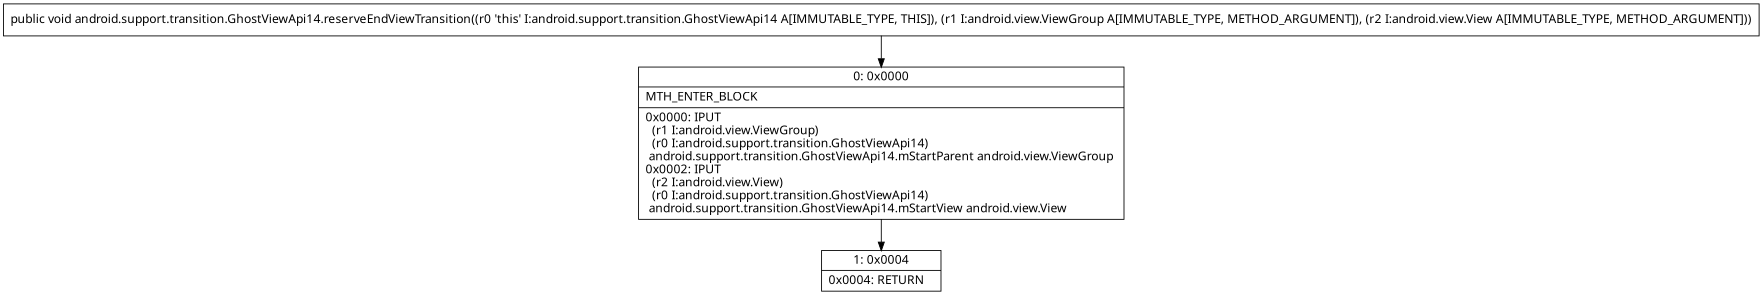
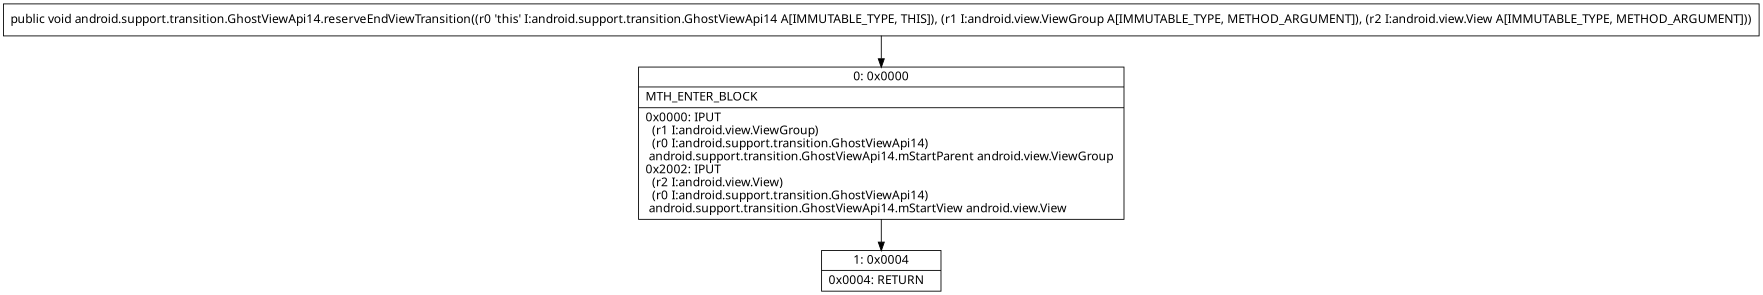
  digraph {
    fontname="Noto Sans"
    node [shape=record fontname="Noto Sans"]
    edge [fontname="Noto Sans"]
-   n1 [label="{0\:\ 0x0000|MTH_ENTER_BLOCK\l|0x0000: IPUT  \l  (r1 I:android.view.ViewGroup)\l  (r0 I:android.support.transition.GhostViewApi14)\l android.support.transition.GhostViewApi14.mStartParent android.view.ViewGroup \l0x0002: IPUT  \l  (r2 I:android.view.View)\l  (r0 I:android.support.transition.GhostViewApi14)\l android.support.transition.GhostViewApi14.mStartView android.view.View \l}"]
+   n1 [label="{0\:\ 0x0000|MTH_ENTER_BLOCK\l|0x0000: IPUT  \l  (r1 I:android.view.ViewGroup)\l  (r0 I:android.support.transition.GhostViewApi14)\l android.support.transition.GhostViewApi14.mStartParent android.view.ViewGroup \l0x2002: IPUT  \l  (r2 I:android.view.View)\l  (r0 I:android.support.transition.GhostViewApi14)\l android.support.transition.GhostViewApi14.mStartView android.view.View \l}"]
    n2 [label="{1\:\ 0x0004|0x0004: RETURN   \l}"]
    n3 [label="{public void android.support.transition.GhostViewApi14.reserveEndViewTransition((r0 'this' I:android.support.transition.GhostViewApi14 A[IMMUTABLE_TYPE, THIS]), (r1 I:android.view.ViewGroup A[IMMUTABLE_TYPE, METHOD_ARGUMENT]), (r2 I:android.view.View A[IMMUTABLE_TYPE, METHOD_ARGUMENT])) }"]
    n1 -> n2
    n3 -> n1
  }
